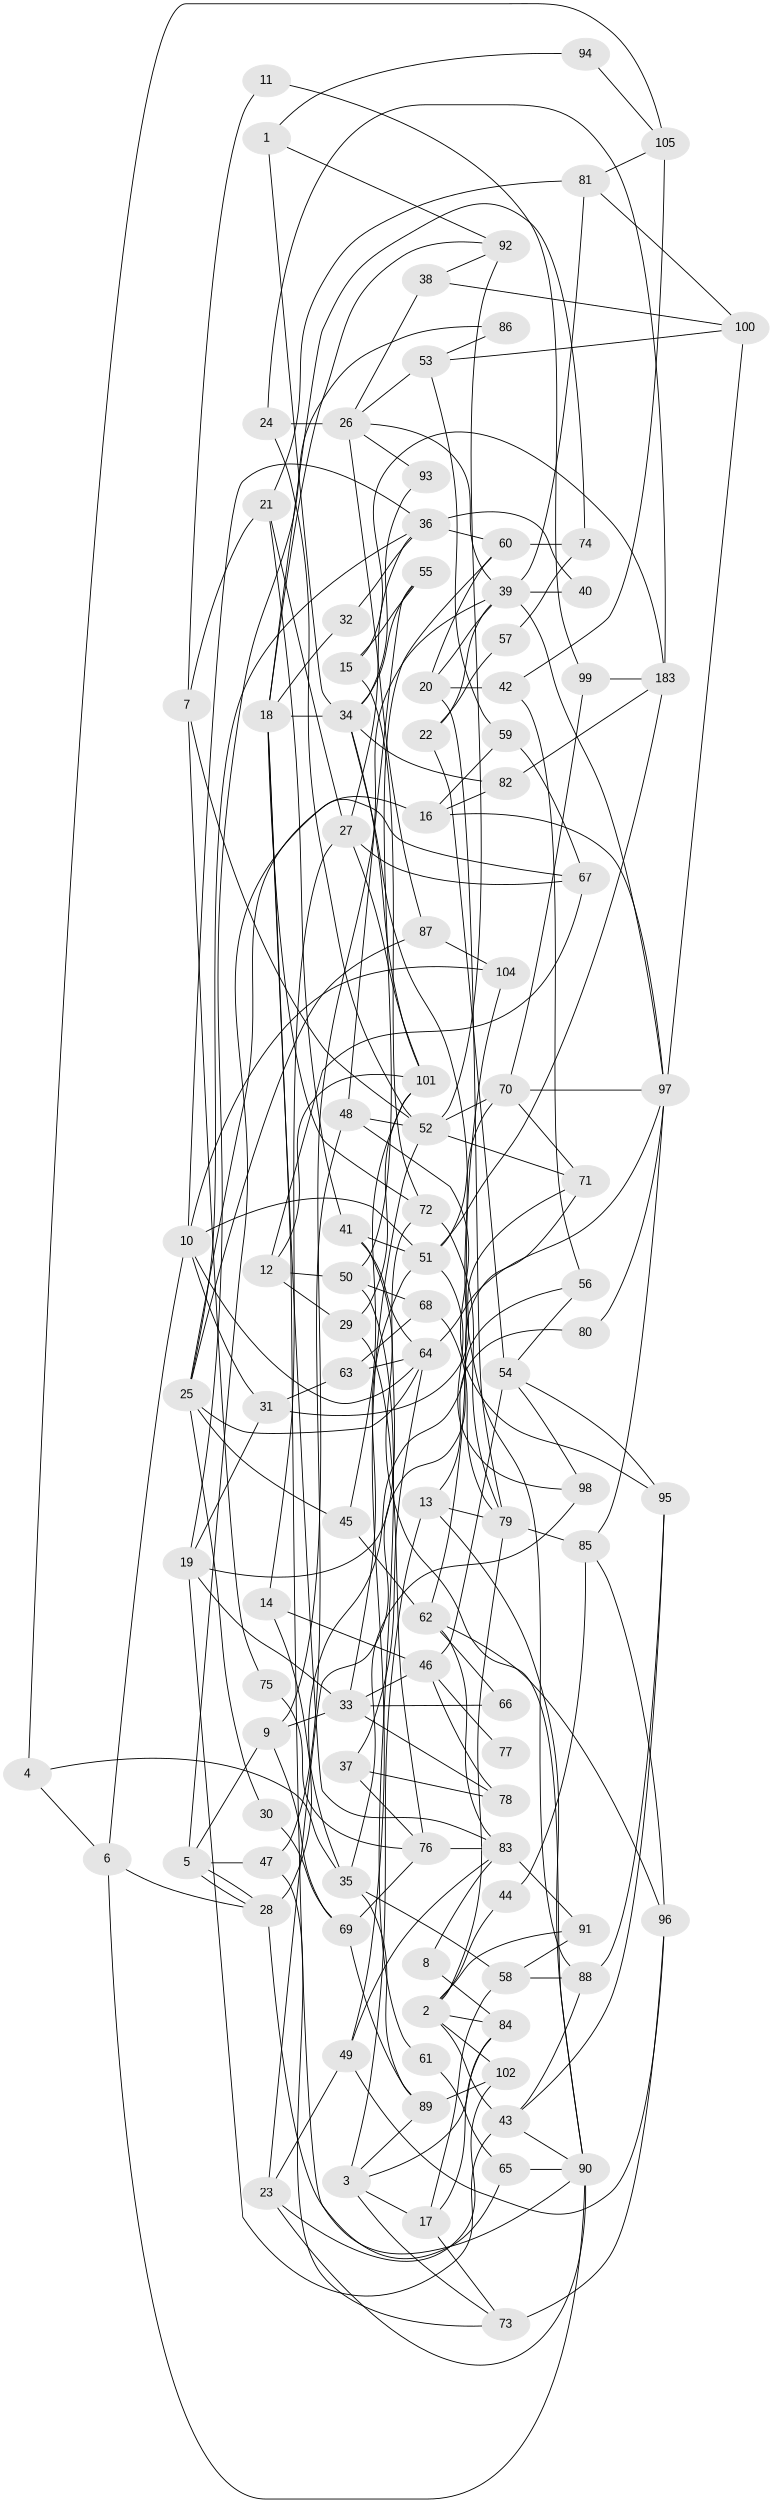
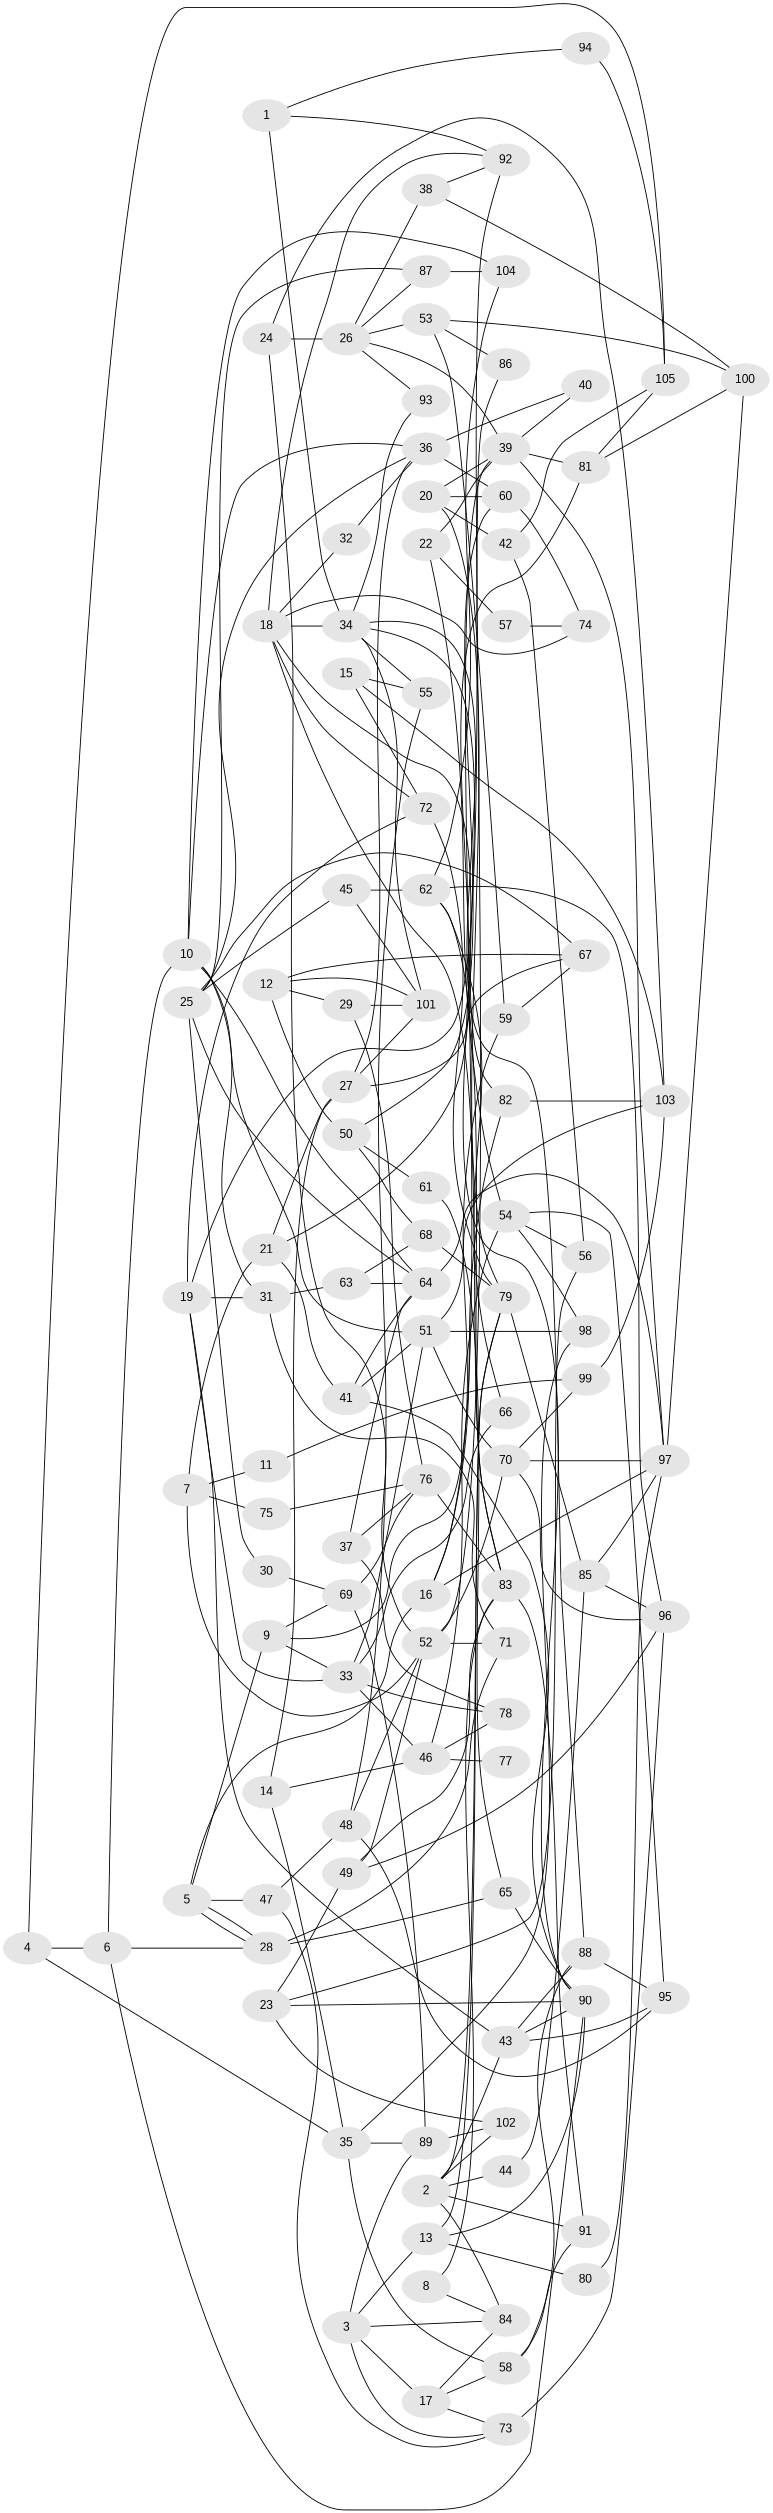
  graph {
    fontname="Liberation Sans"
    rankdir=LR
    node [color=gray90 fontname="Liberation Sans" style=filled]
    edge [fontname="Liberation Sans"]
    1
    34
    92
    94
    101
    55
    82
    93
    88
    105
    2
    43
    44
    79
    84
    91
    102
    90
    95
    85
    3
    13
    17
    73
    89
    80
    58
    96
    4
    6
    35
    28
    10
    98
    5
    9
    16
    47
    33
    39
    69
    59
    97
    65
    71
    48
    31
    36
    51
    64
    104
    7
    11
    21
    52
    75
    99
    27
    41
    81
    70
    76
    8
    83
    46
    66
    78
    40
    63
    60
-   103 [label=183]
+   103
    50
    61
    68
    12
    29
    67
    14
    54
    77
    15
    72
    100
    18
    32
    74
    19
    86
    20
    42
    56
    22
    57
    23
    49
    24
    26
    87
    38
    53
    25
    30
    45
    62
    37
    1 -- 34
    1 -- 92
    1 -- 94
    34 -- 101
    34 -- 55
    34 -- 82
    34 -- 93
    34 -- 88
    94 -- 105
    82 -- 103
    88 -- 95
    2 -- 43
    2 -- 44
    2 -- 79
    2 -- 84
    2 -- 91
    2 -- 102
    43 -- 88
    43 -- 90
    43 -- 95
    44 -- 85
    79 -- 85
    85 -- 96
    85 -- 97
    3 -- 84
    3 -- 13
    3 -- 17
    3 -- 73
    3 -- 89
    13 -- 79
    13 -- 90
    13 -- 80
    17 -- 84
    17 -- 73
    17 -- 58
    73 -- 96
    89 -- 102
    80 -- 97
    58 -- 88
    58 -- 91
    4 -- 105
    4 -- 6
    4 -- 35
    6 -- 90
    6 -- 28
    6 -- 10
    35 -- 89
    35 -- 58
    35 -- 98
    28 -- 65
    28 -- 71
    10 -- 31
    10 -- 36
    10 -- 51
    10 -- 64
    10 -- 104
    5 -- 28
    5 -- 28
    5 -- 9
    5 -- 16
    5 -- 47
    9 -- 33
    9 -- 39
    9 -- 69
    16 -- 82
    16 -- 59
    16 -- 97
    47 -- 73
    47 -- 48
    33 -- 51
    33 -- 46
    33 -- 66
    33 -- 78
    39 -- 97
    39 -- 81
    39 -- 40
    69 -- 89
    69 -- 76
    59 -- 67
    97 -- 100
    65 -- 90
    48 -- 55
    48 -- 95
    48 -- 52
    31 -- 71
    31 -- 63
    36 -- 40
    36 -- 60
    51 -- 98
    51 -- 70
    51 -- 103
    64 -- 97
    7 -- 11
    7 -- 21
    7 -- 52
    7 -- 75
    11 -- 99
    21 -- 27
    21 -- 41
    21 -- 81
    52 -- 92
    52 -- 71
    52 -- 70
    75 -- 76
    99 -- 103
    27 -- 101
    27 -- 36
    27 -- 67
    41 -- 90
    41 -- 51
    41 -- 64
    81 -- 105
    81 -- 100
-   70 -- 71
+   70 -- 96
    70 -- 97
    70 -- 99
    76 -- 83
    8 -- 84
    8 -- 83
    83 -- 91
    46 -- 78
    46 -- 54
    46 -- 77
    63 -- 64
    63 -- 68
    60 -- 74
    50 -- 60
    50 -- 61
    50 -- 68
    61 -- 65
    68 -- 79
    12 -- 101
    12 -- 50
    12 -- 29
    12 -- 67
    29 -- 101
    29 -- 76
    14 -- 35
    14 -- 27
    14 -- 46
    54 -- 95
    54 -- 98
    54 -- 56
    15 -- 55
    15 -- 103
    15 -- 72
    72 -- 79
    18 -- 34
    18 -- 92
    18 -- 90
    18 -- 83
    18 -- 72
    18 -- 32
    18 -- 74
    32 -- 36
    19 -- 43
    19 -- 33
    19 -- 31
    19 -- 72
    19 -- 86
    20 -- 79
    20 -- 39
    20 -- 60
    20 -- 42
    42 -- 105
    42 -- 56
    22 -- 39
    22 -- 54
    22 -- 57
    57 -- 74
    23 -- 102
    23 -- 90
    23 -- 56
    23 -- 49
    49 -- 96
    49 -- 52
    49 -- 83
    24 -- 52
    24 -- 103
    24 -- 26
    26 -- 93
    26 -- 39
    26 -- 87
    26 -- 38
    26 -- 53
    87 -- 104
    38 -- 92
    38 -- 100
    53 -- 59
    53 -- 100
    53 -- 86
    25 -- 36
    25 -- 64
    25 -- 67
    25 -- 87
    25 -- 30
    25 -- 45
    30 -- 69
    45 -- 101
    45 -- 62
    62 -- 96
    62 -- 104
    62 -- 83
    62 -- 66
    37 -- 64
    37 -- 76
    37 -- 78
  }
